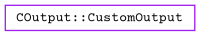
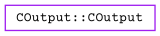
  digraph {
    rankdir=LR
    fontname="Courier Prime"
-   n1 [color=purple fillcolor=white fontname="Courier Prime" fontsize=10 height=0.2 label="COutput::CustomOutput" shape=box style=filled width=0.4]
+   n1 [color=purple fillcolor=white fontname="Courier Prime" fontsize=10 height=0.2 label="COutput::COutput" shape=box style=filled width=0.4]
  }
